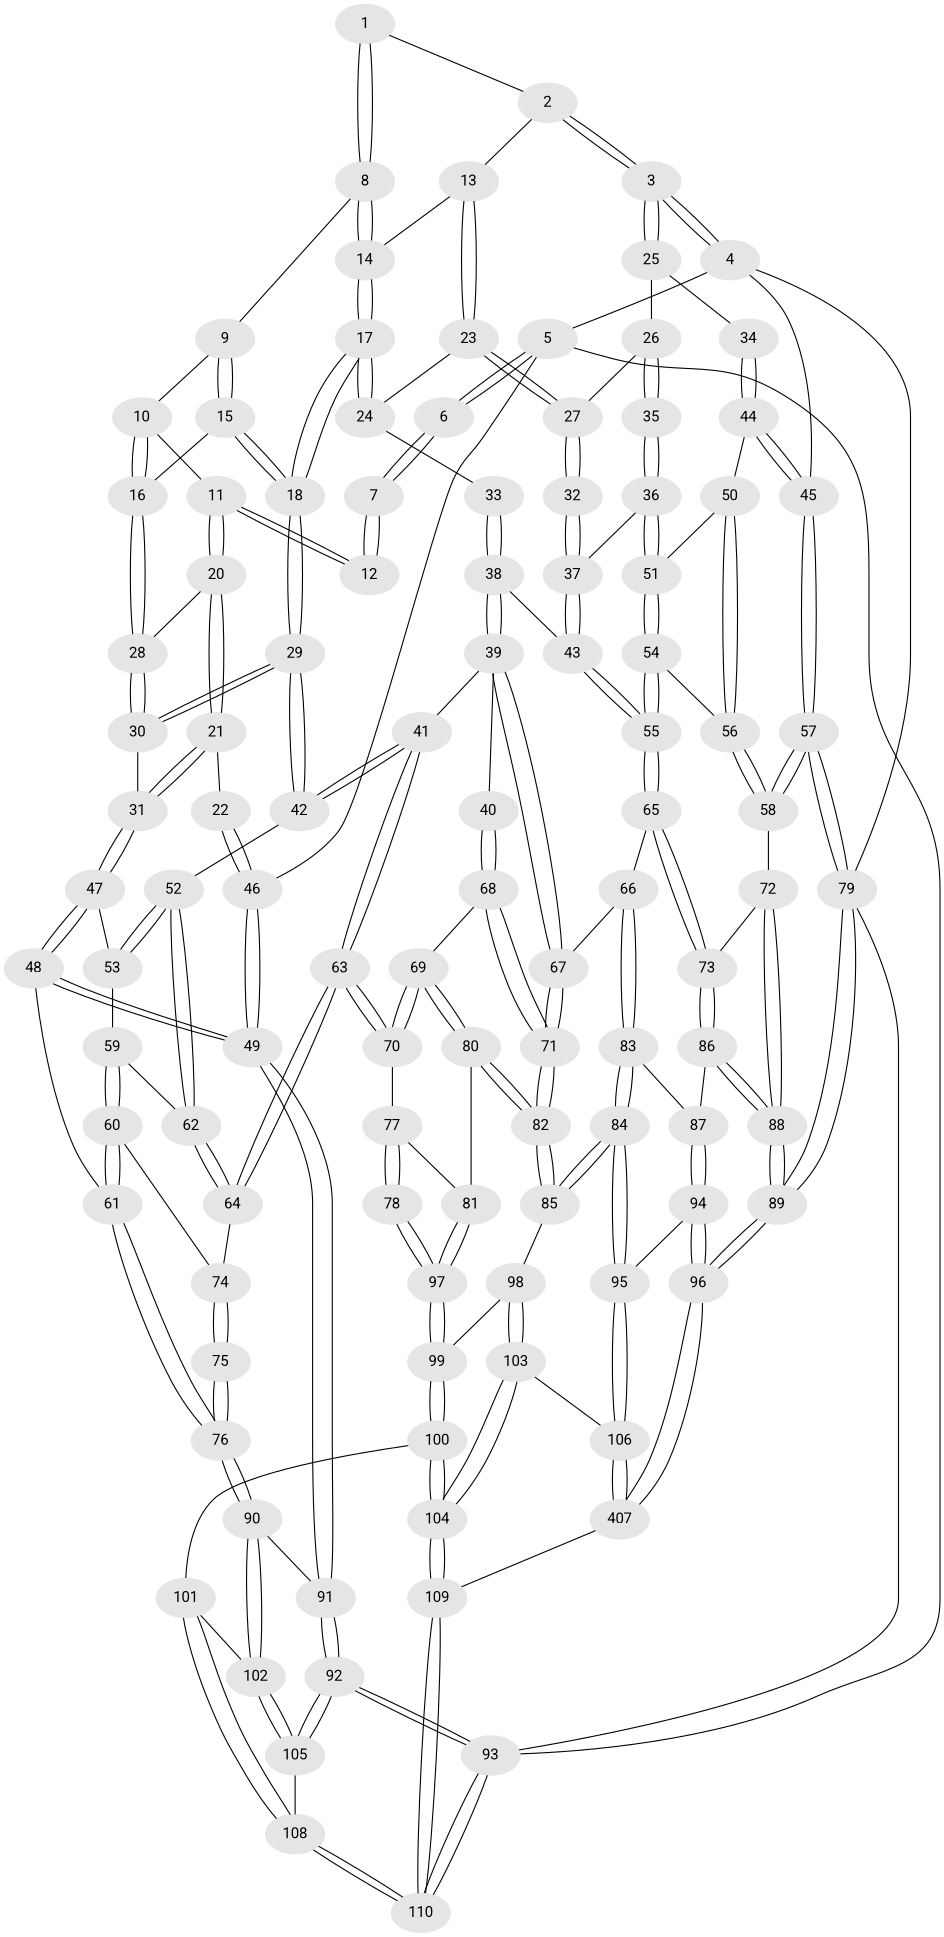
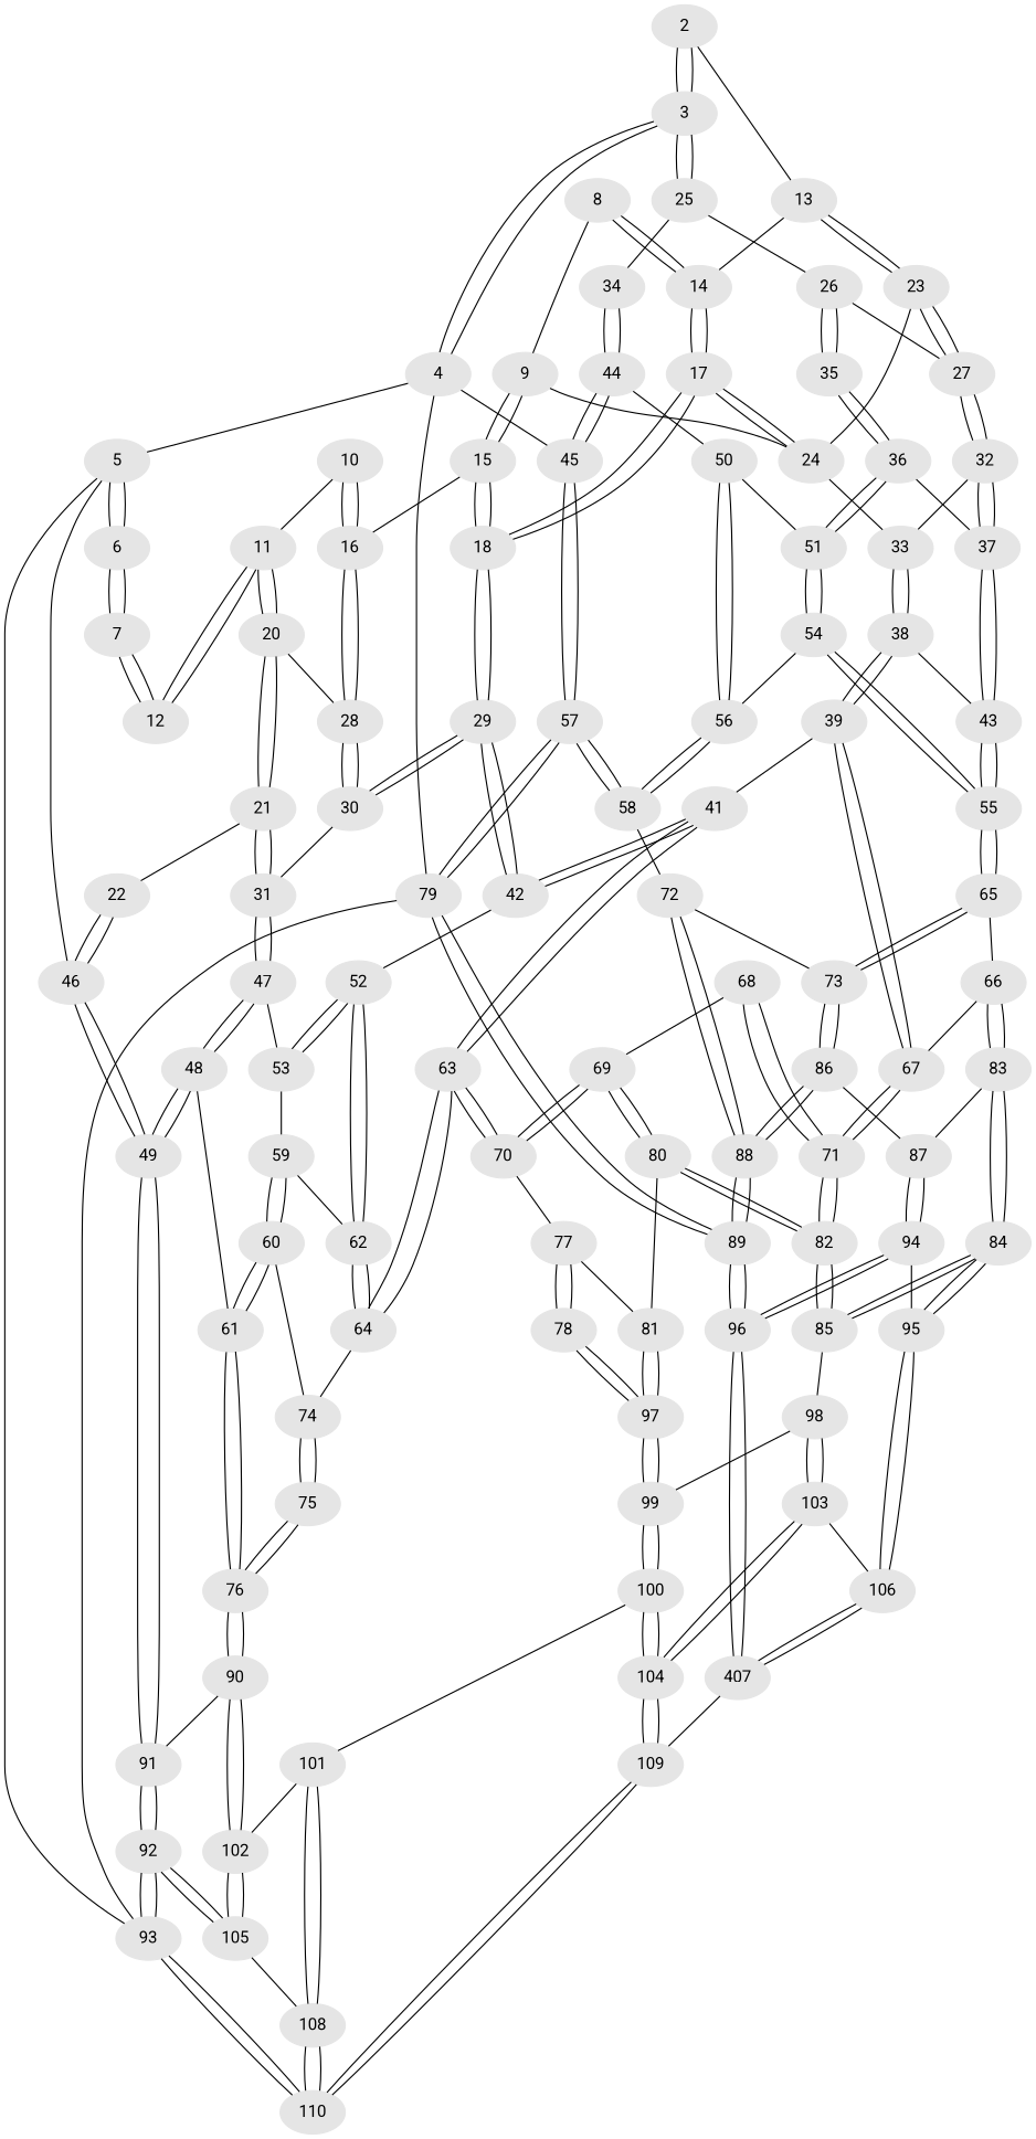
  graph {
    fontname=Roboto
    node [color=gray90 fontname=Roboto style=filled]
    edge [fontname=Roboto]
-   1
    2
    8
    3
    13
    9
    14
    4
    25
    23
    5
    45
    79
    26
    34
    6
    46
    93
    57
    89
    7
    49
    110
    12
    10
    15
    17
    11
    16
    18
    20
    28
    21
    24
    27
    29
    30
    33
    42
    22
    31
    47
    32
    38
    35
    44
    36
    37
    52
    48
    53
    43
    39
    50
    51
    54
    55
-   40
    67
    41
    68
    71
    63
    69
    64
    70
    62
    65
    56
    58
    91
    61
    59
    76
    92
    60
    66
    73
    72
    88
    74
    75
    90
    77
    83
    86
    84
    87
    82
    80
    81
    78
    85
    97
    102
    99
    96
    98
    95
    94
    106
    103
    n103 [label=407]
    105
    108
    109
    100
    104
    101
-   1 -- 2
-   1 -- 8
-   1 -- 8
    2 -- 3
    2 -- 3
    2 -- 13
    8 -- 9
    8 -- 14
    8 -- 14
    3 -- 4
    3 -- 4
    3 -- 25
    3 -- 25
    13 -- 14
    13 -- 23
    13 -- 23
-   9 -- 10
+   9 -- 24
    9 -- 15
    9 -- 15
    14 -- 17
    14 -- 17
    4 -- 5
    4 -- 45
    4 -- 79
    25 -- 26
    25 -- 34
    23 -- 24
    23 -- 27
    23 -- 27
    5 -- 6
    5 -- 6
    5 -- 46
    5 -- 93
    45 -- 57
    45 -- 57
    79 -- 93
    79 -- 89
    79 -- 89
    26 -- 27
    26 -- 35
    26 -- 35
    34 -- 44
    34 -- 44
    6 -- 7
    6 -- 7
    46 -- 49
    46 -- 49
    93 -- 110
    93 -- 110
    57 -- 79
    57 -- 79
    57 -- 58
    57 -- 58
    89 -- 96
    89 -- 96
    7 -- 12
    7 -- 12
    49 -- 91
    49 -- 91
    10 -- 11
    10 -- 16
    10 -- 16
    15 -- 16
    15 -- 18
    15 -- 18
    17 -- 18
    17 -- 18
    17 -- 24
    17 -- 24
    11 -- 12
    11 -- 12
    11 -- 20
    11 -- 20
    16 -- 28
    16 -- 28
    18 -- 29
    18 -- 29
    20 -- 28
    20 -- 21
    20 -- 21
    28 -- 30
    28 -- 30
    21 -- 22
    21 -- 31
    21 -- 31
    24 -- 33
    27 -- 32
    27 -- 32
    29 -- 30
    29 -- 30
    29 -- 42
    29 -- 42
    30 -- 31
    33 -- 38
    33 -- 38
    42 -- 52
    22 -- 46
    22 -- 46
    31 -- 47
    31 -- 47
    47 -- 48
    47 -- 48
    47 -- 53
+   32 -- 33
    32 -- 37
    32 -- 37
    38 -- 43
    38 -- 39
    38 -- 39
    35 -- 36
    35 -- 36
    44 -- 45
    44 -- 45
    44 -- 50
    36 -- 37
    36 -- 51
    36 -- 51
    37 -- 43
    37 -- 43
    52 -- 53
    52 -- 53
    52 -- 62
    52 -- 62
    48 -- 49
    48 -- 49
    48 -- 61
    53 -- 59
    43 -- 55
    43 -- 55
-   39 -- 40
    39 -- 67
    39 -- 67
    39 -- 41
    50 -- 51
    50 -- 56
    50 -- 56
    51 -- 54
    51 -- 54
    54 -- 55
    54 -- 55
    54 -- 56
    55 -- 65
    55 -- 65
-   40 -- 68
-   40 -- 68
    67 -- 71
    67 -- 71
    41 -- 42
    41 -- 42
    41 -- 63
    41 -- 63
    68 -- 71
    68 -- 71
    68 -- 69
    71 -- 82
    71 -- 82
    63 -- 64
    63 -- 64
    63 -- 70
    63 -- 70
    69 -- 70
    69 -- 70
    69 -- 80
    69 -- 80
    64 -- 74
    70 -- 77
    62 -- 64
    62 -- 64
    65 -- 66
    65 -- 73
    65 -- 73
    56 -- 58
    56 -- 58
    58 -- 72
    91 -- 92
    91 -- 92
    61 -- 76
    61 -- 76
    59 -- 62
    59 -- 60
    59 -- 60
    76 -- 90
    76 -- 90
    92 -- 93
    92 -- 93
    92 -- 105
    92 -- 105
    60 -- 61
    60 -- 61
    60 -- 74
    66 -- 67
    66 -- 83
    66 -- 83
    73 -- 86
    73 -- 86
    72 -- 73
    72 -- 88
    72 -- 88
    88 -- 89
    88 -- 89
    74 -- 75
    74 -- 75
    75 -- 76
    75 -- 76
    90 -- 91
    90 -- 102
    90 -- 102
    77 -- 81
    77 -- 78
    77 -- 78
    83 -- 84
    83 -- 84
    83 -- 87
    86 -- 88
    86 -- 88
    86 -- 87
    84 -- 85
    84 -- 85
    84 -- 95
    84 -- 95
    87 -- 94
    87 -- 94
    82 -- 85
    82 -- 85
    80 -- 82
    80 -- 82
    80 -- 81
    81 -- 97
    81 -- 97
    78 -- 97
    78 -- 97
    85 -- 98
    97 -- 99
    97 -- 99
    102 -- 105
    102 -- 105
    99 -- 100
    99 -- 100
    96 -- n103
    96 -- n103
    98 -- 99
    98 -- 103
    98 -- 103
    95 -- 106
    95 -- 106
    94 -- 96
    94 -- 96
    94 -- 95
    106 -- n103
    106 -- n103
    103 -- 106
    103 -- 104
    103 -- 104
    n103 -- 109
    105 -- 108
    108 -- 110
    108 -- 110
    109 -- 110
    109 -- 110
    100 -- 104
    100 -- 104
    100 -- 101
    104 -- 109
    104 -- 109
    101 -- 102
    101 -- 108
    101 -- 108
  }
